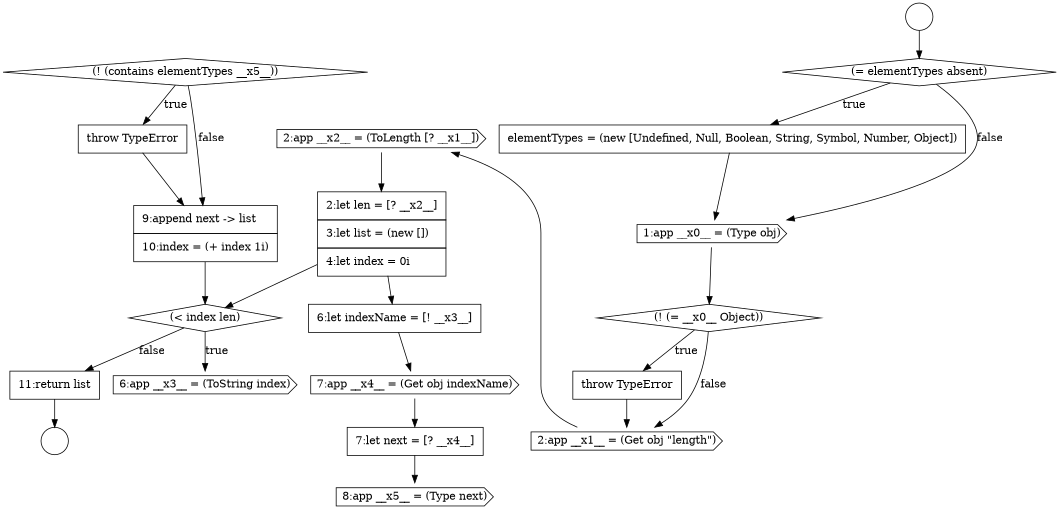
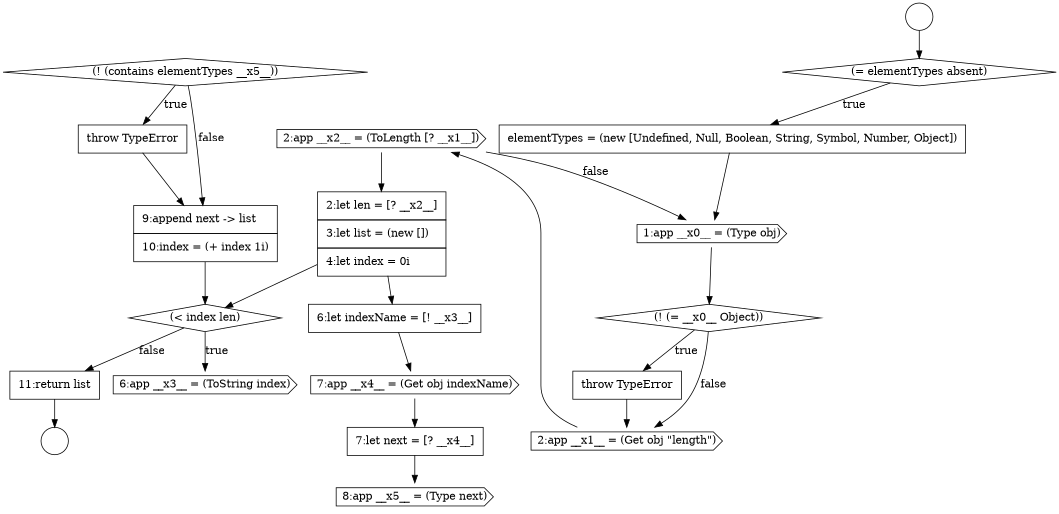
  digraph {
    node [color=black fillcolor=white shape=none style=filled]
    edge [color=black]
    n1 [label=<<font color="black">     <table border="0" cellborder="1" cellspacing="0" cellpadding="10">       <tr><td align="left">9:append next -&gt; list</td></tr>       <tr><td align="left">10:index = (+ index 1i)</td></tr>     </table>   </font>> margin=0]
    n2 [label=<<font color="black">(&lt; index len)</font>> shape=diamond]
    n3 [label=<<font color="black">6:app __x3__ = (ToString index)</font>> shape=cds]
    n4 [label=<<font color="black">     <table border="0" cellborder="1" cellspacing="0" cellpadding="10">       <tr><td align="left">11:return list</td></tr>     </table>   </font>> margin=0]
    n5 [label=" " shape=circle]
    n6 [label=<<font color="black">(! (= __x0__ Object))</font>> shape=diamond]
    n7 [label=<<font color="black">     <table border="0" cellborder="1" cellspacing="0" cellpadding="10">       <tr><td align="left">throw TypeError</td></tr>     </table>   </font>> margin=0]
    n8 [label=<<font color="black">2:app __x1__ = (Get obj &quot;length&quot;)</font>> shape=cds]
    n9 [label=<<font color="black">2:app __x2__ = (ToLength [? __x1__])</font>> shape=cds]
    n10 [label=<<font color="black">1:app __x0__ = (Type obj)</font>> shape=cds]
    n11 [label=<<font color="black">(! (contains elementTypes __x5__))</font>> shape=diamond]
    n12 [label=<<font color="black">     <table border="0" cellborder="1" cellspacing="0" cellpadding="10">       <tr><td align="left">throw TypeError</td></tr>     </table>   </font>> margin=0]
    n13 [label=<<font color="black">     <table border="0" cellborder="1" cellspacing="0" cellpadding="10">       <tr><td align="left">elementTypes = (new [Undefined, Null, Boolean, String, Symbol, Number, Object])</td></tr>     </table>   </font>> margin=0]
    n14 [label=<<font color="black">     <table border="0" cellborder="1" cellspacing="0" cellpadding="10">       <tr><td align="left">6:let indexName = [! __x3__]</td></tr>     </table>   </font>> margin=0]
    n15 [label=<<font color="black">7:app __x4__ = (Get obj indexName)</font>> shape=cds]
    n16 [label=<<font color="black">     <table border="0" cellborder="1" cellspacing="0" cellpadding="10">       <tr><td align="left">7:let next = [? __x4__]</td></tr>     </table>   </font>> margin=0]
    n17 [label=<<font color="black">8:app __x5__ = (Type next)</font>> shape=cds]
    n18 [label=<<font color="black">     <table border="0" cellborder="1" cellspacing="0" cellpadding="10">       <tr><td align="left">2:let len = [? __x2__]</td></tr>       <tr><td align="left">3:let list = (new [])</td></tr>       <tr><td align="left">4:let index = 0i</td></tr>     </table>   </font>> margin=0]
    n19 [label=" " shape=circle]
    n20 [label=<<font color="black">(= elementTypes absent)</font>> shape=diamond]
    n1 -> n2
    n2 -> n3 [label=<<font color="black">true</font>>]
    n2 -> n4 [label=<<font color="black">false</font>>]
    n4 -> n5
    n6 -> n7 [label=<<font color="black">true</font>>]
    n6 -> n8 [label=<<font color="black">false</font>>]
    n7 -> n8
    n8 -> n9
    n9 -> n18
    n10 -> n6
    n11 -> n1 [label=<<font color="black">false</font>>]
    n11 -> n12 [label=<<font color="black">true</font>>]
    n12 -> n1
    n13 -> n10
    n14 -> n15
    n15 -> n16
    n16 -> n17
    n18 -> n2
    n18 -> n14
    n19 -> n20
-   n20 -> n10 [label=<<font color="black">false</font>>]
+   n9 -> n10 [label=<<font color="black">false</font>>]
    n20 -> n13 [label=<<font color="black">true</font>>]
  }
